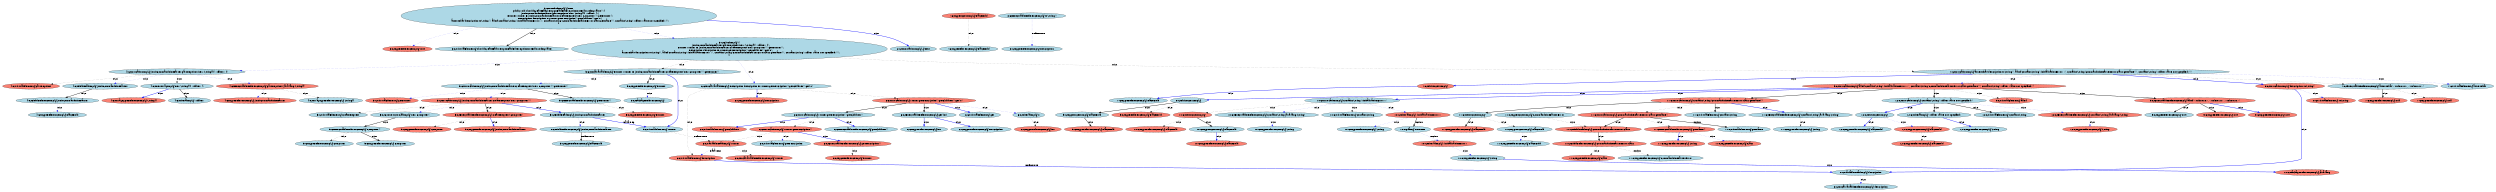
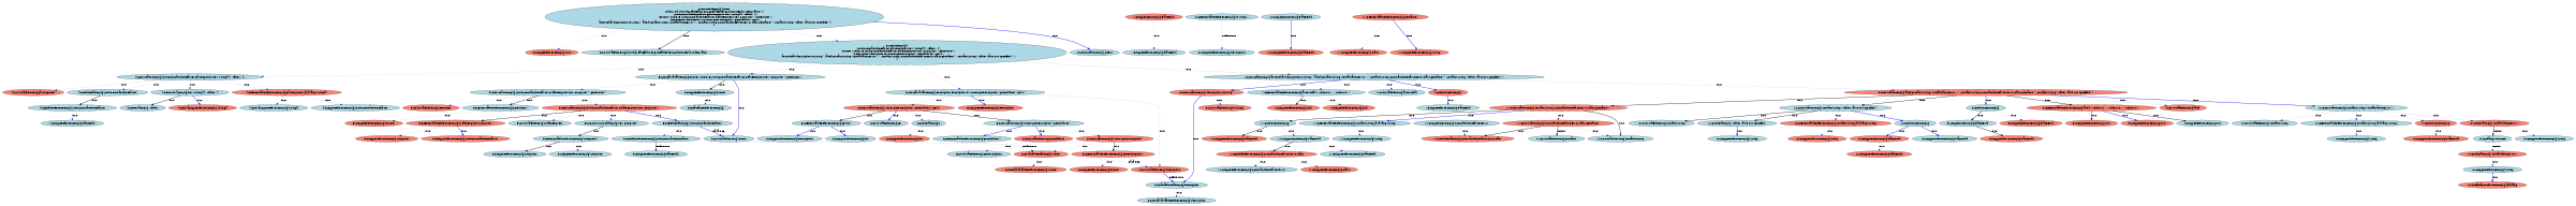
  digraph {
    node [fillcolor=lightblue shape=ellipse style=filled]
    edge [color=black style=dotted]
    n1 [fillcolor=salmon label="3:CtTypeReferenceImpl@void"]
    n2 [label="3:CtVirtualElement@shouldCreateFailureUponBaldFilterOptionNotFollowedByValue"]
    n3 [fillcolor=salmon label="4:CtExecutableReferenceImpl@parseOptions(java.lang.String[])"]
-   n4 [fillcolor=salmon label="4:CtTypeReferenceImpl@jUnitCommandLineParser"]
+   n4 [label="4:CtTypeReferenceImpl@jUnitCommandLineParser"]
    n5 [label="4:CtArrayTypeReferenceImpl@String[]"]
    n6 [fillcolor=salmon label="4:CtVirtualElement@parseOptions"]
    n7 [label="4:CtFieldReferenceImpl@jUnitCommandLineParser"]
    n8 [label="4:CtTypeReferenceImpl@PlaceHold"]
    n9 [label="4:CtFieldReadImpl@jUnitCommandLineParser"]
    n10 [label="4:CtNewArrayImpl@new String[]\{ \"--filter\" \}"]
    n11 [fillcolor=salmon label="4:CtArrayTypeReferenceImpl@String[]"]
    n12 [label="4:CtLiteralImpl@\"--filter\""]
    n13 [label="4:CtInvocationImpl@jUnitCommandLineParser.parseOptions(new String[]\{ \"--filter\" \})"]
    n14 [label="5:CtTypeReferenceImpl@Runner"]
    n15 [label="5:CtPackageReferenceImpl@"]
    n16 [label="5:CtExecutableReferenceImpl@getRunner()"]
    n17 [fillcolor=salmon label="5:CtTypeReferenceImpl@Runner"]
    n18 [fillcolor=salmon label="5:CtVirtualElement@getRunner"]
    n19 [fillcolor=salmon label="5:CtExecutableReferenceImpl@createRequest(Computer)"]
    n20 [fillcolor=salmon label="5:CtTypeReferenceImpl@jUnitCommandLineParser"]
    n21 [fillcolor=salmon label="5:CtTypeReferenceImpl@Computer"]
    n22 [label="5:CtVirtualElement@createRequest"]
    n23 [label="5:CtFieldReferenceImpl@jUnitCommandLineParser"]
    n24 [label="5:CtTypeReferenceImpl@PlaceHold"]
    n25 [label="5:CtFieldReadImpl@jUnitCommandLineParser"]
    n26 [label="5:CtVirtualElement@runner"]
    n27 [fillcolor=salmon label="6:CtVariableReadImpl@runner"]
    n28 [label="5:CtExecutableReferenceImpl@Computer()"]
    n29 [label="5:CtTypeReferenceImpl@Computer"]
    n30 [label="5:CtTypeReferenceImpl@Computer"]
    n31 [label="5:CtConstructorCallImpl@new Computer()"]
    n32 [fillcolor=salmon label="5:CtInvocationImpl@jUnitCommandLineParser.createRequest(new Computer())"]
    n33 [label="5:CtInvocationImpl@jUnitCommandLineParser.createRequest(new Computer()).getRunner()"]
    n34 [fillcolor=salmon label="6:CtLocalVariableReferenceImpl@runner"]
    n35 [fillcolor=salmon label="6:CtVirtualElement@description"]
    n36 [label="5:CtLocalVariableImpl@Runner runner = jUnitCommandLineParser.createRequest(new Computer()).getRunner()"]
    n37 [fillcolor=salmon label="6:CtTypeReferenceImpl@Description"]
    n38 [label="6:CtExecutableReferenceImpl@get(int)"]
    n39 [label="6:CtTypeReferenceImpl@Description"]
    n40 [label="6:CtTypeReferenceImpl@int"]
    n41 [label="6:CtVirtualElement@get"]
    n42 [label="6:CtExecutableReferenceImpl@getChildren()"]
    n43 [fillcolor=salmon label="6:CtVirtualElement@getChildren"]
    n44 [fillcolor=salmon label="6:CtExecutableReferenceImpl@getDescription()"]
    n45 [fillcolor=salmon label="6:CtTypeReferenceImpl@Runner"]
    n46 [label="6:CtVirtualElement@getDescription"]
    n47 [label="8:CtVariableReadImpl@description"]
    n48 [fillcolor=salmon label="6:CtInvocationImpl@runner.getDescription()"]
    n49 [label="6:CtInvocationImpl@runner.getDescription().getChildren()"]
    n50 [label="6:CtLiteralImpl@0"]
    n51 [fillcolor=salmon label="6:CtTypeReferenceImpl@int"]
    n52 [fillcolor=salmon label="6:CtInvocationImpl@runner.getDescription().getChildren().get(0)"]
    n53 [label="8:CtLocalVariableReferenceImpl@description"]
    n54 [label="6:CtLocalVariableImpl@Description description = runner.getDescription().getChildren().get(0)"]
    n55 [label="7:CtExecutableReferenceImpl@assertThat(<unknown>,<unknown>)"]
    n56 [fillcolor=salmon label="7:CtTypeReferenceImpl@null"]
    n57 [fillcolor=salmon label="7:CtTypeReferenceImpl@null"]
    n58 [label="7:CtVirtualElement@assertThat"]
    n59 [fillcolor=salmon label="7:CtTypeAccessImpl@PlaceHold"]
    n60 [label="7:CtTypeReferenceImpl@PlaceHold"]
    n61 [fillcolor=salmon label="7:CtThisAccessImpl@"]
    n62 [label="7:CtTypeReferenceImpl@PlaceHold"]
    n63 [label="8:CtExecutableReferenceImpl@toString()"]
    n64 [label="8:CtTypeReferenceImpl@Description"]
    n65 [fillcolor=salmon label="8:CtVirtualElement@toString"]
    n66 [fillcolor=salmon label="8:CtInvocationImpl@description.toString()"]
    n67 [fillcolor=salmon label="9:CtExecutableReferenceImpl@allOf(<unknown>,<unknown>,<unknown>)"]
    n68 [fillcolor=salmon label="9:CtTypeReferenceImpl@null"]
    n69 [fillcolor=salmon label="9:CtTypeReferenceImpl@null"]
    n70 [label="9:CtTypeReferenceImpl@null"]
    n71 [fillcolor=salmon label="9:CtVirtualElement@allOf"]
    n72 [label="9:CtTypeAccessImpl@PlaceHold"]
    n73 [fillcolor=salmon label="9:CtTypeReferenceImpl@PlaceHold"]
    n74 [label="8:CtThisAccessImpl@"]
    n75 [fillcolor=salmon label="9:CtTypeReferenceImpl@PlaceHold"]
    n76 [label="10:CtExecutableReferenceImpl@containsString(java.lang.String)"]
    n77 [label="10:CtTypeReferenceImpl@String"]
    n78 [label="10:CtVirtualElement@containsString"]
    n79 [label="10:CtTypeAccessImpl@PlaceHold"]
    n80 [fillcolor=salmon label="10:CtTypeReferenceImpl@PlaceHold"]
    n81 [fillcolor=salmon label="10:CtThisAccessImpl@"]
    n82 [fillcolor=salmon label="10:CtTypeReferenceImpl@PlaceHold"]
    n83 [fillcolor=salmon label="10:CtLiteralImpl@\"initializationError: \""]
    n84 [label="10:CtTypeReferenceImpl@String"]
    n85 [label="10:Update@UPDATE"]
    n86 [fillcolor=salmon label="10:CtLiteralImpl@\"initializationError:\""]
    n87 [label="10:CtInvocationImpl@containsString(\"initializationError: \")"]
    n88 [label="11:CtExecutableReferenceImpl@containsString(java.lang.String)"]
    n89 [label="11:CtTypeReferenceImpl@String"]
    n90 [label="11:CtVirtualElement@containsString"]
    n91 [label="11:CtTypeAccessImpl@PlaceHold"]
    n92 [label="11:CtTypeReferenceImpl@PlaceHold"]
    n93 [label="11:CtThisAccessImpl@"]
    n94 [fillcolor=salmon label="11:CtTypeReferenceImpl@PlaceHold"]
    n95 [fillcolor=salmon label="11:CtExecutableReferenceImpl@getName()"]
    n96 [fillcolor=salmon label="11:CtTypeReferenceImpl@Class"]
    n97 [fillcolor=salmon label="11:CtTypeReferenceImpl@String"]
    n98 [label="11:CtVirtualElement@getName"]
    n99 [fillcolor=salmon label="11:CtFieldReferenceImpl@CommandLineParserError.class"]
    n100 [label="11:CtTypeReferenceImpl@CommandLineParserError"]
    n101 [fillcolor=salmon label="11:CtTypeReferenceImpl@Class"]
    n102 [fillcolor=salmon label="11:CtFieldReadImpl@CommandLineParserError.class"]
    n103 [label="11:CtTypeAccessImpl@CommandLineParserError"]
    n104 [fillcolor=salmon label="11:CtInvocationImpl@CommandLineParserError.class.getName()"]
    n105 [fillcolor=salmon label="11:CtInvocationImpl@containsString(CommandLineParserError.class.getName())"]
    n106 [fillcolor=salmon label="12:CtExecutableReferenceImpl@containsString(java.lang.String)"]
    n107 [fillcolor=salmon label="12:CtTypeReferenceImpl@String"]
    n108 [label="12:CtVirtualElement@containsString"]
    n109 [fillcolor=salmon label="12:CtTypeAccessImpl@PlaceHold"]
    n110 [fillcolor=salmon label="12:CtTypeReferenceImpl@PlaceHold"]
    n111 [label="12:CtThisAccessImpl@"]
    n112 [label="12:CtTypeReferenceImpl@PlaceHold"]
    n113 [label="12:CtLiteralImpl@\"--filter value not specified\""]
    n114 [label="12:CtTypeReferenceImpl@String"]
    n115 [label="12:CtInvocationImpl@containsString(\"--filter value not specified\")"]
    n116 [fillcolor=salmon label="9:CtInvocationImpl@allOf(containsString(\"initializationError: \"), containsString(CommandLineParserError.class.getName()), containsString(\"--filter value not specified\"))"]
    n117 [label="7:CtInvocationImpl@assertThat(description.toString(), allOf(containsString(\"initializationError: \"), containsString(CommandLineParserError.class.getName()), containsString(\"--filter value not specified\")))"]
    n118 [label="3:CtBlockImpl@\{\n    jUnitCommandLineParser.parseOptions(new String[]\{ \"--filter\" \});\n    Runner runner = jUnitCommandLineParser.createRequest(new Computer()).getRunner();\n    Description description = runner.getDescription().getChildren().get(0);\n    assertThat(description.toString(), allOf(containsString(\"initializationError: \"), containsString(CommandLineParserError.class.getName()), containsString(\"--filter value not specified\")));\n\}"]
    n119 [label="3:CtMethodImpl@@Test\npublic void shouldCreateFailureUponBaldFilterOptionNotFollowedByValue() \{\n    jUnitCommandLineParser.parseOptions(new String[]\{ \"--filter\" \});\n    Runner runner = jUnitCommandLineParser.createRequest(new Computer()).getRunner();\n    Description description = runner.getDescription().getChildren().get(0);\n    assertThat(description.toString(), allOf(containsString(\"initializationError: \"), containsString(CommandLineParserError.class.getName()), containsString(\"--filter value not specified\")));\n\}"]
    n120 [label="2:CtAnnotationImpl@@Test"]
    n121 [label="10:CtTypeReferenceImpl@String"]
    n122 [fillcolor=salmon label="10:CtPackageReferenceImpl@java.lang"]
    n3 -> n4 [color=blue label=AST]
    n3 -> n5 [label=AST]
    n7 -> n8 [color=blue label=AST]
    n9 -> n7 [label=AST style=bold]
    n10 -> n11 [color=blue label=AST style=bold]
    n10 -> n12 [label=AST style=bold]
    n13 -> n3 [color=blue label=AST]
    n13 -> n6 [label=AST]
    n13 -> n9 [color=blue label=AST]
    n13 -> n10 [label=AST]
    n14 -> n15 [color=blue label=AST]
    n16 -> n17 [label=AST]
    n19 -> n20 [color=blue label=AST style=bold]
    n19 -> n21 [label=AST]
    n23 -> n24 [label="Define-Use" style=bold]
    n25 -> n23 [color=blue label=AST]
    n25 -> n26 [color=blue label="Data Dep" style=bold]
    n26 -> n27 [label="Define-Use"]
    n27 -> n34 [label=AST]
    n27 -> n35 [color=blue label="Data Dep"]
    n28 -> n29 [label=AST]
    n28 -> n30 [label=AST style=bold]
    n31 -> n28 [label=AST style=bold]
    n32 -> n19 [label=AST style=bold]
    n32 -> n22 [label=AST]
    n32 -> n25 [color=blue label=AST style=bold]
    n32 -> n31 [color=blue label=AST]
    n33 -> n16 [label=AST style=bold]
    n33 -> n18 [color=blue label=AST]
    n33 -> n32 [color=blue label=AST]
    n35 -> n47 [color=blue label="Define-Use" style=bold]
    n36 -> n14 [label=AST style=bold]
    n36 -> n26 [color=blue label=AST style=bold]
    n36 -> n33 [color=blue label=AST]
    n38 -> n39 [color=blue label=AST style=bold]
    n38 -> n40 [color=blue label=AST style=bold]
    n44 -> n45 [label=AST]
    n47 -> n53 [color=blue label=AST]
    n48 -> n27 [label=AST]
-   n48 -> n44 [color=blue label=AST style=bold]
+   n48 -> n44 [label=AST style=bold]
    n48 -> n46 [color=blue label=AST]
    n49 -> n42 [color=blue label=AST style=bold]
    n49 -> n43 [color=blue label=AST style=bold]
    n49 -> n48 [label=AST]
    n50 -> n51 [label=AST]
    n52 -> n38 [label=AST style=bold]
    n52 -> n41 [color=blue label=AST style=bold]
    n52 -> n49 [label=AST style=bold]
    n52 -> n50 [color=blue label=AST]
    n54 -> n35 [label=AST]
    n54 -> n37 [color=blue label=AST style=bold]
    n54 -> n52 [label=AST]
    n55 -> n56 [label=AST style=bold]
    n55 -> n57 [label=AST]
    n59 -> n60 [label=AST]
    n61 -> n62 [color=blue label=AST style=bold]
    n63 -> n64 [color=blue label="Define-Use"]
    n66 -> n47 [color=blue label=AST style=bold]
    n66 -> n65 [color=blue label=AST]
    n67 -> n68 [label=AST style=bold]
    n67 -> n69 [color=blue label=AST style=bold]
    n67 -> n70 [label=AST style=bold]
    n72 -> n73 [label=AST style=bold]
    n74 -> n72 [label=AST style=bold]
    n74 -> n75 [label=AST]
    n76 -> n77 [color=blue label=AST]
    n79 -> n80 [color=blue label=AST style=bold]
-   n81 -> n79 [label=AST style=bold]
    n81 -> n82 [label=AST]
    n83 -> n84 [color=blue label=AST]
    n83 -> n85 [label=Action style=bold]
    n85 -> n86 [color=blue label=Action]
    n86 -> n121 [color=blue label=AST]
    n87 -> n76 [color=blue label=AST]
    n87 -> n78 [label=AST]
    n87 -> n81 [label=AST]
    n87 -> n83 [color=blue label=AST]
    n88 -> n89 [label=AST]
    n91 -> n92 [color=blue label=AST]
    n93 -> n91 [label=AST]
    n93 -> n94 [label=AST style=bold]
    n95 -> n96 [color=blue label=AST]
    n95 -> n97 [color=blue label=AST style=bold]
-   n99 -> n100 [label=Action]
+   n99 -> n100 [label=AST]
    n99 -> n101 [label=AST]
-   n102 -> n99 [label=AST style=bold]
+   n91 -> n99 [label=AST style=bold]
    n103 -> n102 [label=AST]
-   n104 -> n95 [label=AST]
+   n104 -> n90 [label=AST]
    n104 -> n98 [label=Action style=bold]
    n104 -> n102 [label=AST style=bold]
    n105 -> n88 [color=blue label=AST style=bold]
    n105 -> n90 [label=AST style=bold]
    n105 -> n93 [label=AST style=bold]
    n105 -> n104 [label=AST]
    n106 -> n107 [color=blue label=AST]
    n109 -> n110 [label=AST]
-   n111 -> n109 [color=blue label=AST]
+   n111 -> n109 [color=blue label=AST style=bold]
    n111 -> n112 [color=blue label=AST style=bold]
    n113 -> n114 [color=blue label=AST style=bold]
    n115 -> n106 [color=blue label=AST]
    n115 -> n108 [label=AST style=bold]
    n115 -> n111 [color=blue label=AST style=bold]
    n115 -> n113 [label=AST style=bold]
    n116 -> n67 [label=AST style=bold]
    n116 -> n71 [label=AST]
    n116 -> n74 [color=blue label=AST style=bold]
    n116 -> n87 [color=blue label=AST style=bold]
    n116 -> n105 [label=AST style=bold]
    n116 -> n115 [label=AST style=bold]
    n117 -> n55 [label=AST]
    n117 -> n58 [color=blue label=AST]
    n117 -> n61 [color=blue label=AST style=bold]
    n117 -> n66 [color=blue label=AST style=bold]
    n117 -> n116 [color=blue label=AST]
    n118 -> n13 [color=blue label=AST]
    n118 -> n36 [label=AST]
    n118 -> n54 [color=blue label=AST]
    n118 -> n117 [label=AST]
    n119 -> n1 [color=blue label=AST]
    n119 -> n2 [label=AST style=bold]
    n119 -> n118 [color=blue label=AST]
    n119 -> n120 [color=blue label=AST style=bold]
    n121 -> n122 [color=blue label=AST style=bold]
  }
